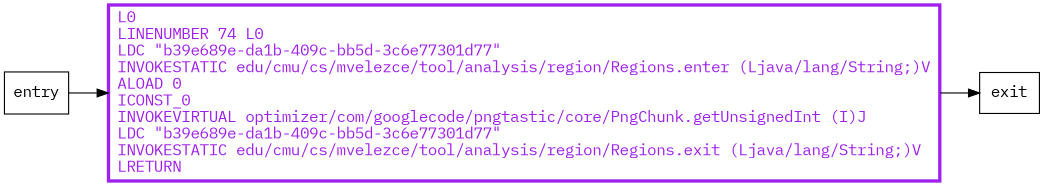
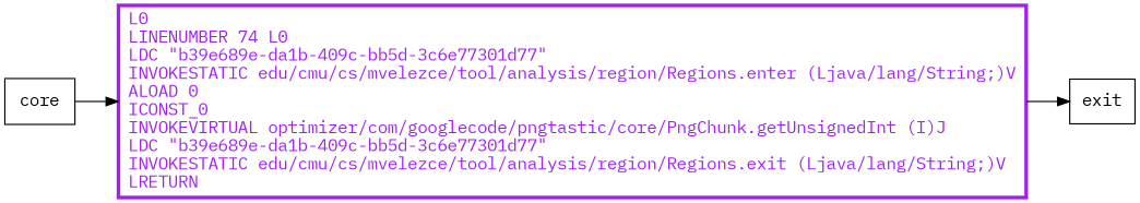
  digraph {
    rankdir=LR
    fontname="IBM Plex Mono"
    node [shape=record fontname="IBM Plex Mono"]
    edge [fontname="IBM Plex Mono"]
    n1 [color=purple fontcolor=purple label="L0\lLINENUMBER 74 L0\lLDC \"b39e689e-da1b-409c-bb5d-3c6e77301d77\"\lINVOKESTATIC edu/cmu/cs/mvelezce/tool/analysis/region/Regions.enter (Ljava/lang/String;)V\lALOAD 0\lICONST_0\lINVOKEVIRTUAL optimizer/com/googlecode/pngtastic/core/PngChunk.getUnsignedInt (I)J\lLDC \"b39e689e-da1b-409c-bb5d-3c6e77301d77\"\lINVOKESTATIC edu/cmu/cs/mvelezce/tool/analysis/region/Regions.exit (Ljava/lang/String;)V\lLRETURN\l" penwidth=3]
    exit
-   entry
+   entry [label=core]
    n1 -> exit
    entry -> n1
  }
